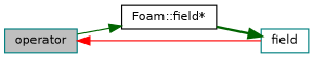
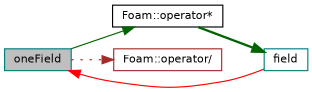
  digraph {
    rankdir=LR
    node [color=teal fontname=Helvetica fontsize=10 shape=record]
    edge [color=darkgreen fontname=Helvetica fontsize=10 labelfontname=Helvetica labelfontsize=10 style=solid]
-   n1 [fillcolor=grey75 fontcolor=black height=0.2 label=operator style=filled width=0.4]
-   n2 [color=black height=0.2 label="Foam::field*" width=0.4]
+   n1 [fillcolor=grey75 fontcolor=black height=0.2 label=oneField style=filled width=0.4]
+   n2 [color=black height=0.2 label="Foam::operator*" width=0.4]
+   n3 [color=brown height=0.2 label="Foam::operator/" width=0.4]
    n4 [height=0.2 label=field width=0.4]
    n1 -> n2
+   n1 -> n3 [color=brown style=dotted]
    n2 -> n4 [style=bold]
    n4 -> n1 [color=red]
  }
